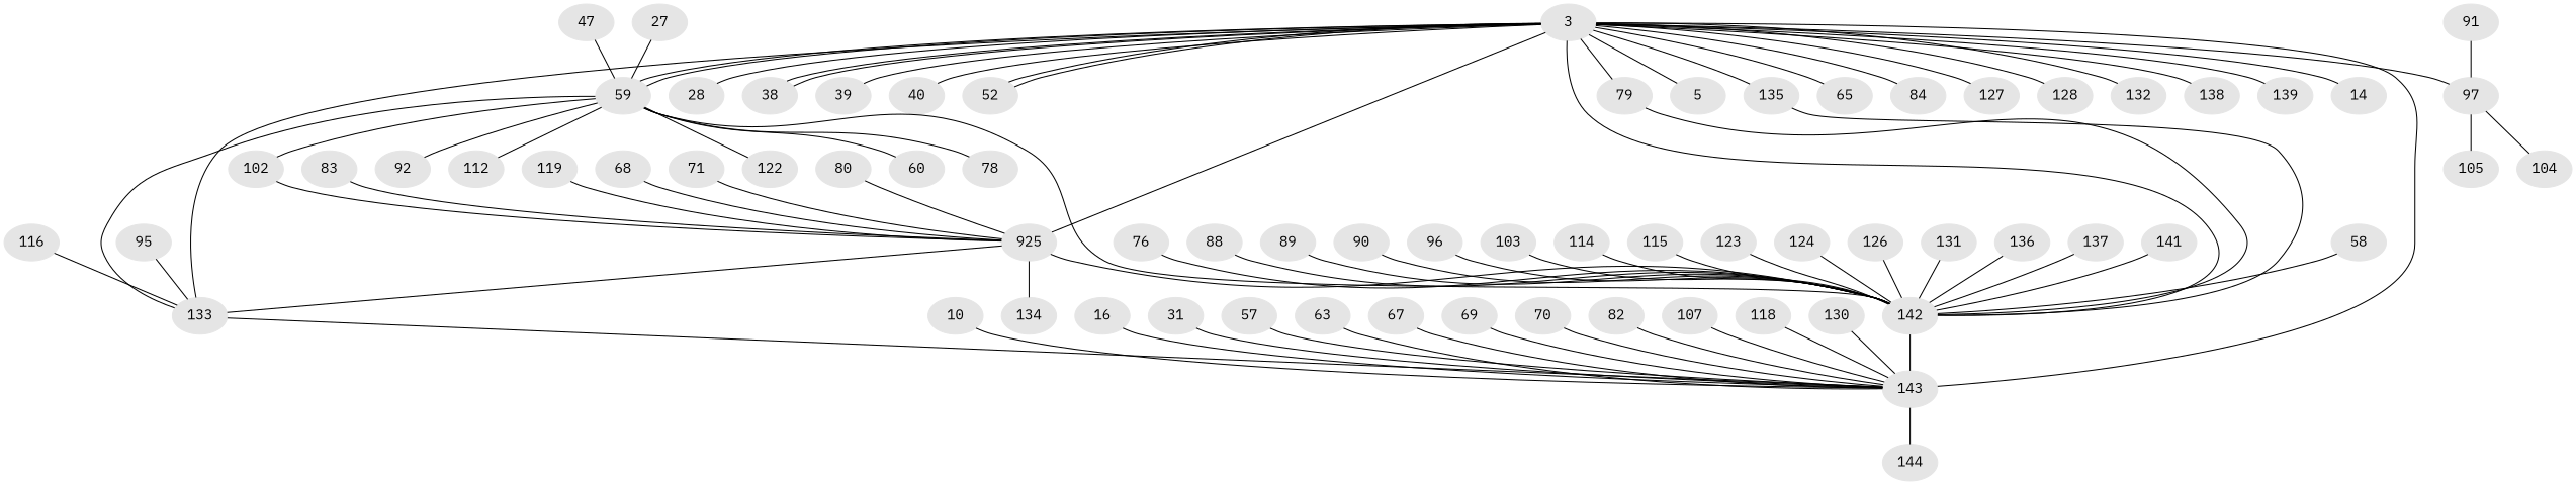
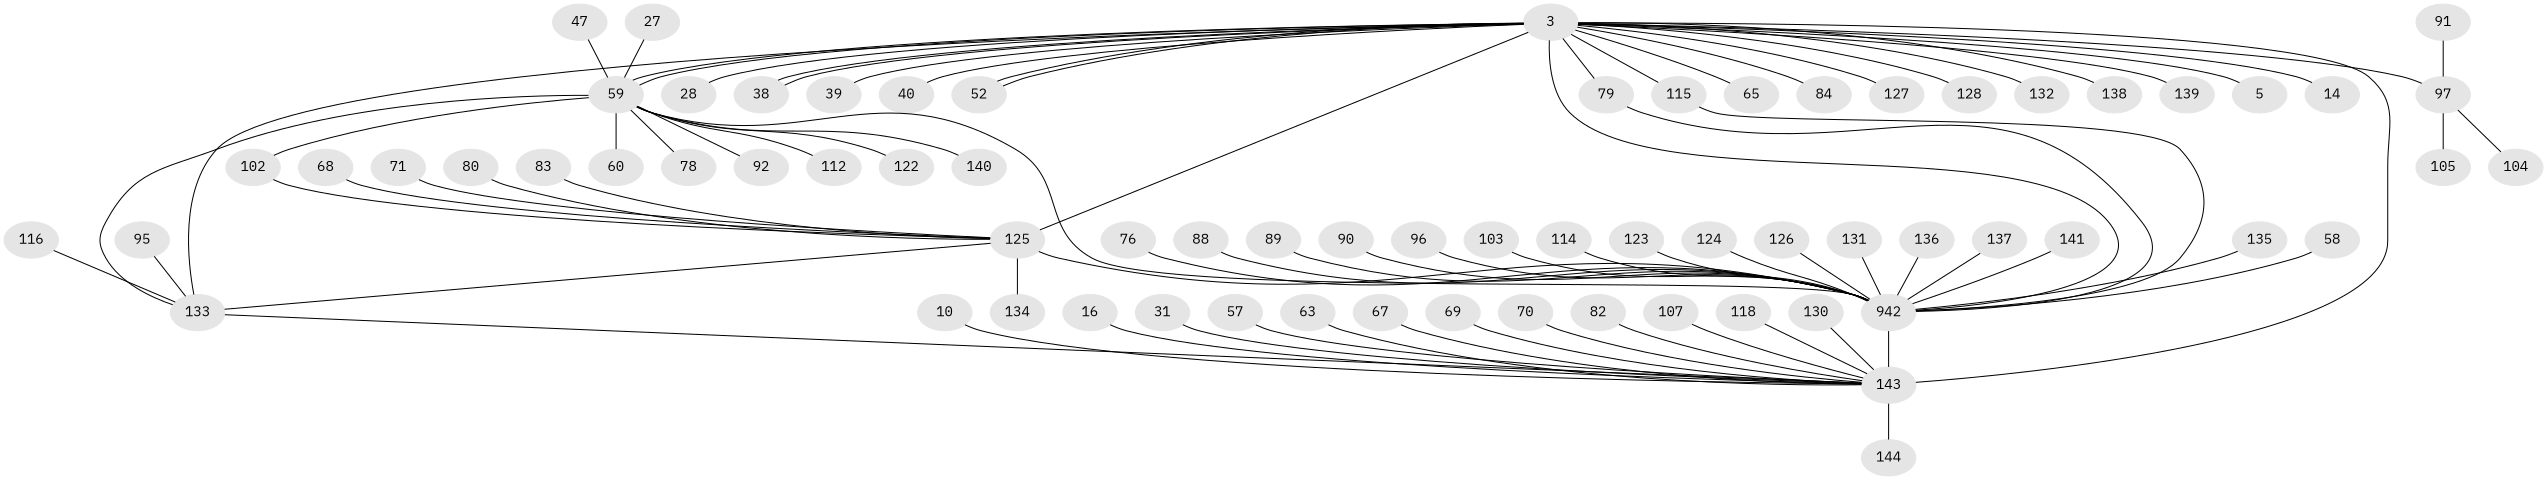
  graph {
    fontname="IBM Plex Mono"
    node [color=gray90 fontname="IBM Plex Mono" style=filled]
    edge [fontname="IBM Plex Mono"]
    3 [super="+2"]
    5
    14
    28
    38
    39
    40
    52
    59 [super="+8+6+42+24+45+49"]
    65
    79 [super="+72"]
    84
    97 [super="+94+44"]
-   125 [super="+32+118+62+121" label=925]
+   125 [super="+32+118+62+121"]
    127
    128
    132
    133 [super="+113+129+73+61"]
    135 [super="+4"]
    138 [super="+20"]
    139
-   142 [super="+82+117+55+75"]
+   142 [super="+82+117+55+75" label=942]
    143 [super="+17+9+109+56+110+120"]
    60
    78
    92
    102
    112
    122
+   140
    104
    105
    134 [super="+106"]
    144
    10
    16
    27
    31
    47
    57
    58
    63
    67
    68
    69
    70
    71
    76
    80
    n50 [label=82]
    83
    88
    89
    90
    91
    95
    96
    103
    107
    n60 [label=118 super="+99"]
    114 [super="+93"]
    115
    116
-   119
    123
    124
    126
    130
    131
    136
    137
    141
    3 -- 5
    3 -- 14
    3 -- 28
    3 -- 38
    3 -- 38
    3 -- 39
    3 -- 40
    3 -- 52
    3 -- 52
    3 -- 59 [weight=6]
    3 -- 59
    3 -- 65
    3 -- 79 [weight=2]
    3 -- 84
    3 -- 97 [weight=4]
    3 -- 125 [weight=8]
    3 -- 127
    3 -- 128
    3 -- 132
    3 -- 133 [weight=3]
-   3 -- 135 [weight=2]
+   3 -- 115 [weight=2]
    3 -- 138
    3 -- 139
    3 -- 142 [weight=7]
    3 -- 143 [weight=13]
    59 -- 133 [weight=2]
    59 -- 142 [weight=8]
    59 -- 60
    59 -- 78
    59 -- 92
    59 -- 102
    59 -- 112
    59 -- 122
+   59 -- 140
    79 -- 142
    97 -- 104
    97 -- 105
    125 -- 133
    125 -- 142 [weight=6]
    125 -- 134
    133 -- 143
    135 -- 142
    142 -- 143 [weight=7]
    143 -- 144
    102 -- 125
    10 -- 143
    16 -- 143
    27 -- 59
    31 -- 143
    47 -- 59
    57 -- 143
    58 -- 142
    63 -- 143
    67 -- 143
    68 -- 125
    69 -- 143
    70 -- 143
    71 -- 125 [weight=2]
    76 -- 142
    80 -- 125
    n50 -- 143
    83 -- 125
    88 -- 142
    89 -- 142
    90 -- 142
    91 -- 97
    95 -- 133
    96 -- 142 [weight=2]
    103 -- 142
    107 -- 143
    n60 -- 143
    114 -- 142
    115 -- 142
    116 -- 133
-   119 -- 125
    123 -- 142
    124 -- 142
    126 -- 142
    130 -- 143
    131 -- 142
    136 -- 142
    137 -- 142
    141 -- 142
  }
